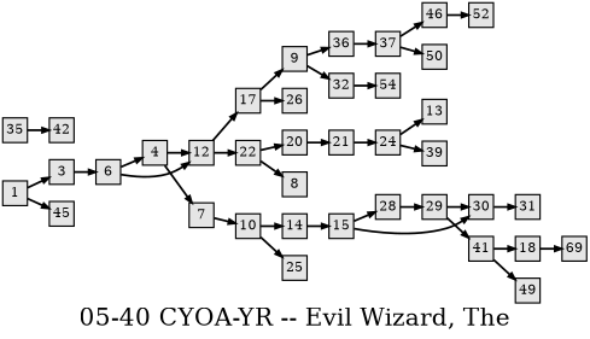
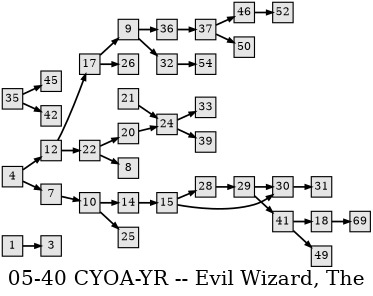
  digraph {
    fontsize=36
    label="05-40 CYOA-YR -- Evil Wizard, The"
    nodesep=0.35
    ordering=out
    rankdir=LR
    ranksep=0.45
    node [fillcolor=grey90 fixedsize=true fontsize=20 labelfloat=true margin="0,0" penwidth=2 regular=true shape=rect style=filled]
    edge [fontsize=12 labelfloat=true penwidth=3]
    1
    3
-   6
    4
    12
    7
    17
    22
    10
    14
    25
    9
    26
    20
    8
    15
    36
    32
    37
    54
    46
    50
    28
    30
    21
    29
    31
    41
    n29 [label=69]
    18
    24
-   33 [label=13]
+   33
    39
    49
    35
    45
    42
    52
    1 -> 3
-   3 -> 6
-   6 -> 4
-   6 -> 12
    4 -> 12
    4 -> 7
    12 -> 17
    12 -> 22
    7 -> 10
    17 -> 9
    17 -> 26
    22 -> 20
    22 -> 8
    10 -> 14
    10 -> 25
    14 -> 15
    9 -> 36
    9 -> 32
-   20 -> 21
+   20 -> 24
    15 -> 28
    15 -> 30
    36 -> 37
    32 -> 54
    37 -> 46
    37 -> 50
    46 -> 52
    28 -> 29
    30 -> 31
    21 -> 24
    29 -> 30
    29 -> 41
    41 -> 18
    41 -> 49
    18 -> n29
    24 -> 33
    24 -> 39
-   1 -> 45
+   35 -> 45
    35 -> 42
  }
